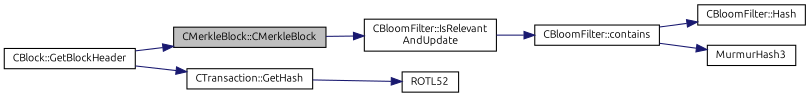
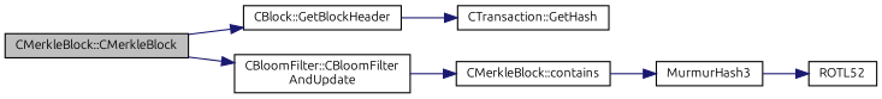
  digraph {
    fontname=Ubuntu
    rankdir=LR
    node [color=black fillcolor=white fontname=Ubuntu fontsize=10 shape=record style=filled]
    edge [color=midnightblue fontname=Ubuntu fontsize=10 labelfontname=Helvetica labelfontsize=10 style=solid]
    n1 [fillcolor=grey75 fontcolor=black height=0.2 label="CMerkleBlock::CMerkleBlock" width=0.4]
    n2 [height=0.2 label="CBlock::GetBlockHeader" width=0.4]
-   n3 [height=0.2 label="CBloomFilter::IsRelevant\lAndUpdate" width=0.4]
+   n3 [height=0.2 label="CBloomFilter::CBloomFilter\lAndUpdate" width=0.4]
    n4 [height=0.2 label="CTransaction::GetHash" width=0.4]
-   n5 [height=0.2 label="CBloomFilter::contains" width=0.4]
-   n6 [height=0.2 label="CBloomFilter::Hash" width=0.4]
+   n5 [height=0.2 label="CMerkleBlock::contains" width=0.4]
    n7 [height=0.2 label=MurmurHash3 width=0.4]
    n8 [height=0.2 label=ROTL52 width=0.4]
-   n2 -> n1
+   n1 -> n2
    n1 -> n3
    n2 -> n4
    n3 -> n5
-   n5 -> n6
    n5 -> n7
-   n4 -> n8
+   n7 -> n8
  }
